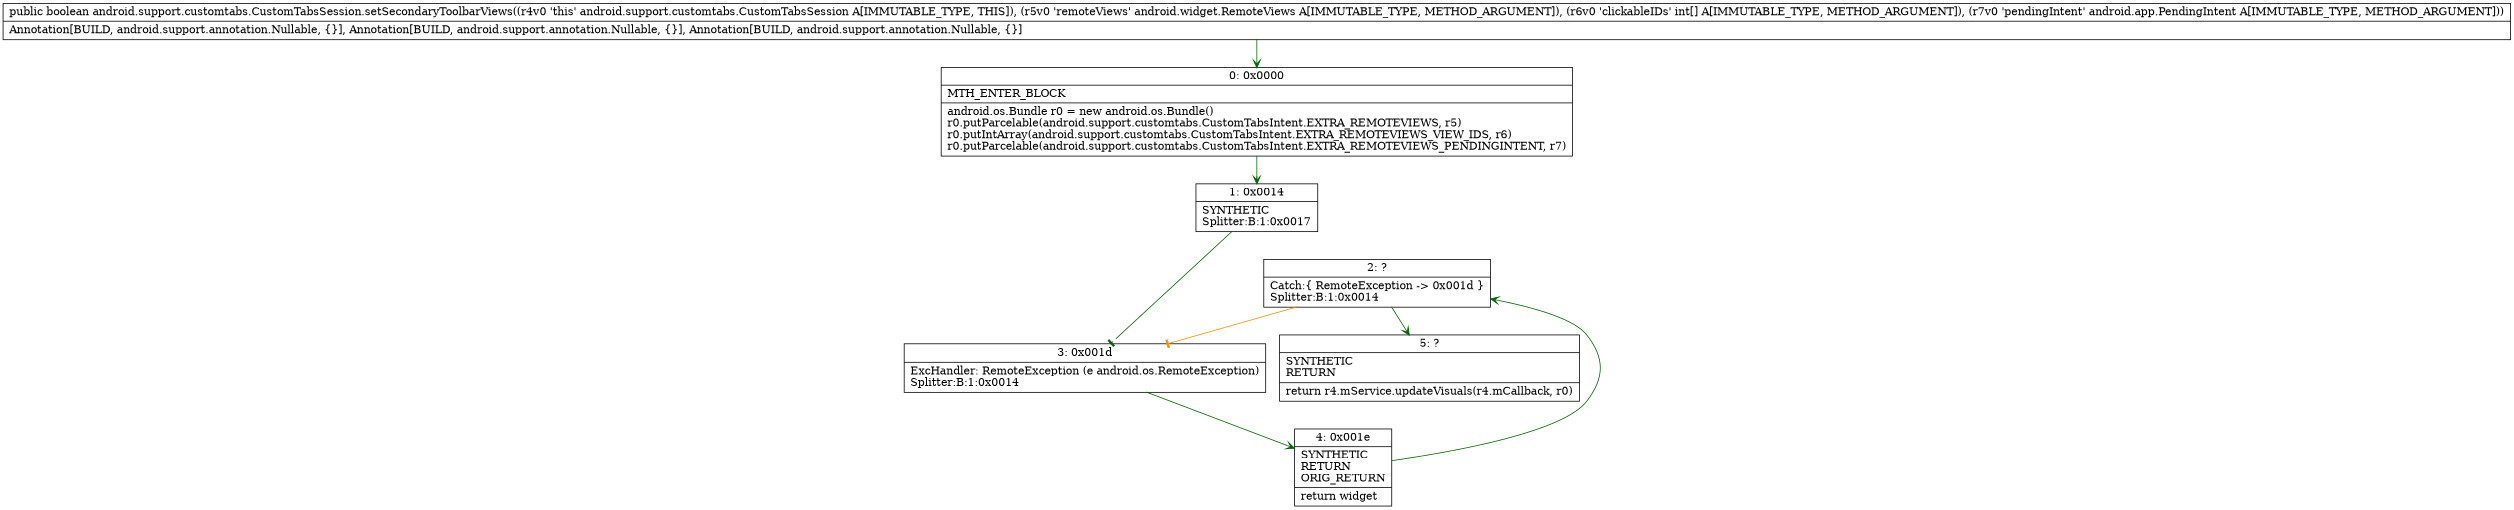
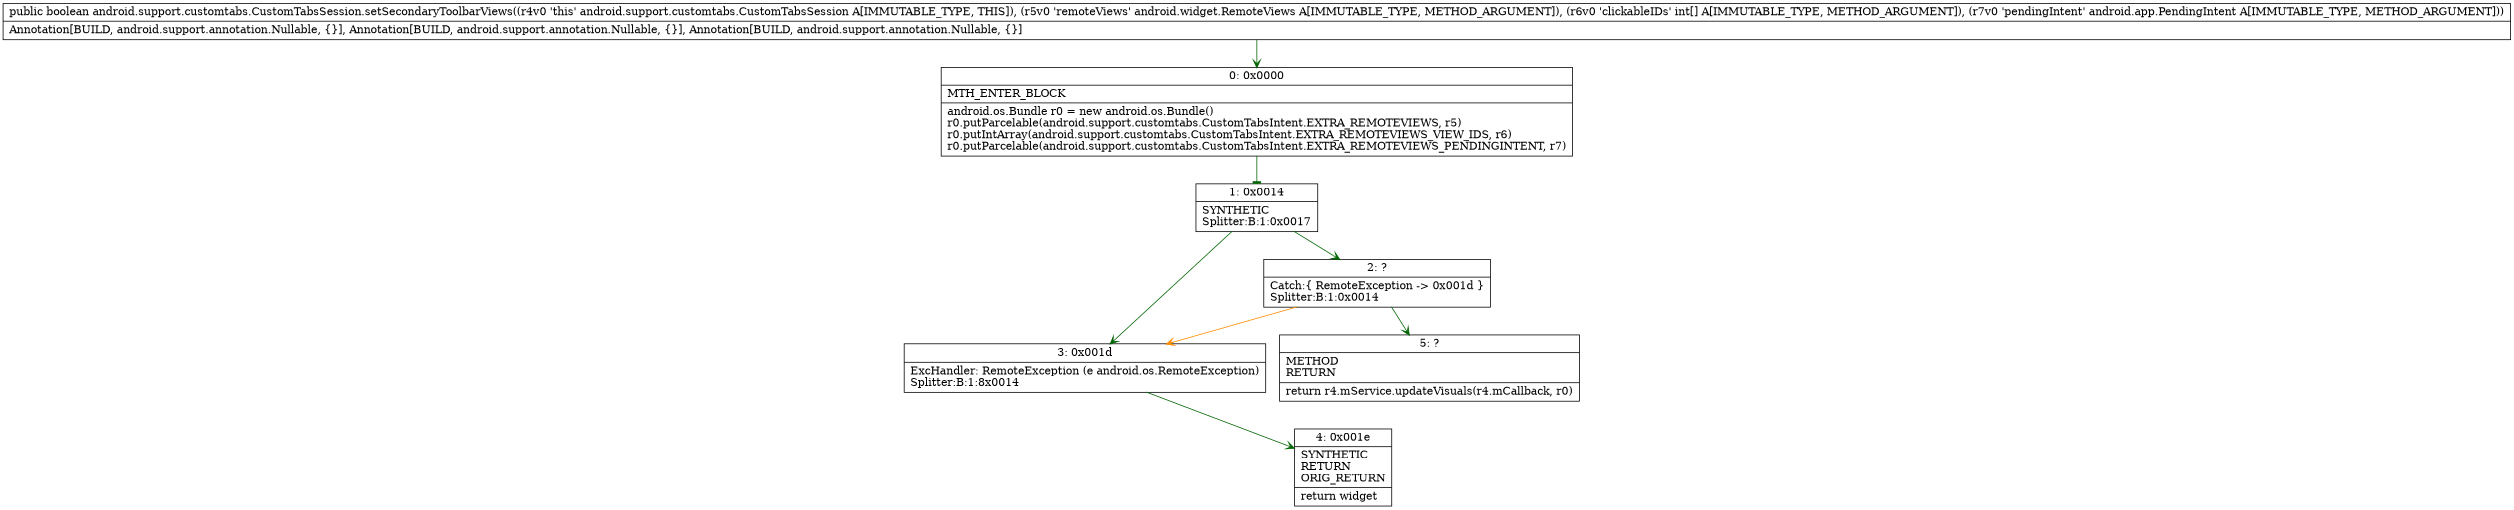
  digraph {
    node [shape=record]
    edge [arrowhead=vee color=darkgreen]
    n1 [label="{0\:\ 0x0000|MTH_ENTER_BLOCK\l|android.os.Bundle r0 = new android.os.Bundle()\lr0.putParcelable(android.support.customtabs.CustomTabsIntent.EXTRA_REMOTEVIEWS, r5)\lr0.putIntArray(android.support.customtabs.CustomTabsIntent.EXTRA_REMOTEVIEWS_VIEW_IDS, r6)\lr0.putParcelable(android.support.customtabs.CustomTabsIntent.EXTRA_REMOTEVIEWS_PENDINGINTENT, r7)\l}"]
    n2 [label="{1\:\ 0x0014|SYNTHETIC\lSplitter:B:1:0x0017\l}"]
    n3 [label="{2\:\ ?|Catch:\{ RemoteException \-\> 0x001d \}\lSplitter:B:1:0x0014\l}"]
-   n4 [label="{3\:\ 0x001d|ExcHandler: RemoteException (e android.os.RemoteException)\lSplitter:B:1:0x0014\l}"]
-   n5 [label="{5\:\ ?|SYNTHETIC\lRETURN\l|return r4.mService.updateVisuals(r4.mCallback, r0)\l}"]
+   n4 [label="{3\:\ 0x001d|ExcHandler: RemoteException (e android.os.RemoteException)\lSplitter:B:1:8x0014\l}"]
+   n5 [label="{5\:\ ?|METHOD\lRETURN\l|return r4.mService.updateVisuals(r4.mCallback, r0)\l}"]
    n6 [label="{4\:\ 0x001e|SYNTHETIC\lRETURN\lORIG_RETURN\l|return widget\l}"]
    n7 [label="{public boolean android.support.customtabs.CustomTabsSession.setSecondaryToolbarViews((r4v0 'this' android.support.customtabs.CustomTabsSession A[IMMUTABLE_TYPE, THIS]), (r5v0 'remoteViews' android.widget.RemoteViews A[IMMUTABLE_TYPE, METHOD_ARGUMENT]), (r6v0 'clickableIDs' int[] A[IMMUTABLE_TYPE, METHOD_ARGUMENT]), (r7v0 'pendingIntent' android.app.PendingIntent A[IMMUTABLE_TYPE, METHOD_ARGUMENT]))  | Annotation[BUILD, android.support.annotation.Nullable, \{\}], Annotation[BUILD, android.support.annotation.Nullable, \{\}], Annotation[BUILD, android.support.annotation.Nullable, \{\}]\l}"]
-   n1 -> n2
-   n6 -> n3
-   n2 -> n4 [arrowhead=tee]
-   n3 -> n4 [arrowhead=tee color=darkorange]
+   n1 -> n2 [arrowhead=tee]
+   n2 -> n3
+   n2 -> n4
+   n3 -> n4 [color=darkorange]
    n3 -> n5
    n4 -> n6
    n7 -> n1
  }
